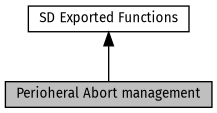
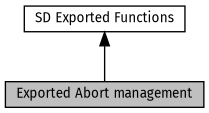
  digraph {
    rankdir=TB
    fontname="Fira Sans"
    node [color=black fontname="Fira Sans" fontsize=10 shape=record style=filled]
-   n1 [fillcolor=grey75 fontcolor=black height=0.2 label="Perioheral Abort management" width=0.4]
+   n1 [fillcolor=grey75 fontcolor=black height=0.2 label="Exported Abort management" width=0.4]
    n2 [fillcolor=white height=0.2 label="SD Exported Functions" width=0.4]
    n2 -> n1 [dir=back fontname="Fira Sans" fontsize=10 labelfontname=Helvetica labelfontsize=10 shape=plaintext style=solid]
  }
